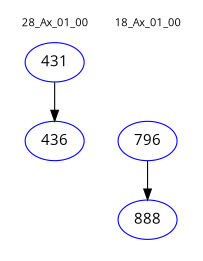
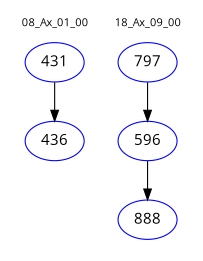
  digraph {
    fontname="Open Sans"
    node [color=blue fontname="Open Sans"]
    edge [color=black fontname="Open Sans"]
    n1 [label=431]
    n2 [label=436]
-   n4 [label=796]
+   n3 [label=797]
+   n4 [label=596]
    n5 [label=888]
    subgraph cluster_1 {
      color=white
      fontsize=10
-     label="28_Ax_01_00"
+     label="08_Ax_01_00"
      n1
      n2
    }
    subgraph cluster_2 {
      color=white
      fontsize=10
-     label="18_Ax_01_00"
+     label="18_Ax_09_00"
+     n3
      n4
      n5
    }
    n1 -> n2
+   n3 -> n4
    n4 -> n5
  }
